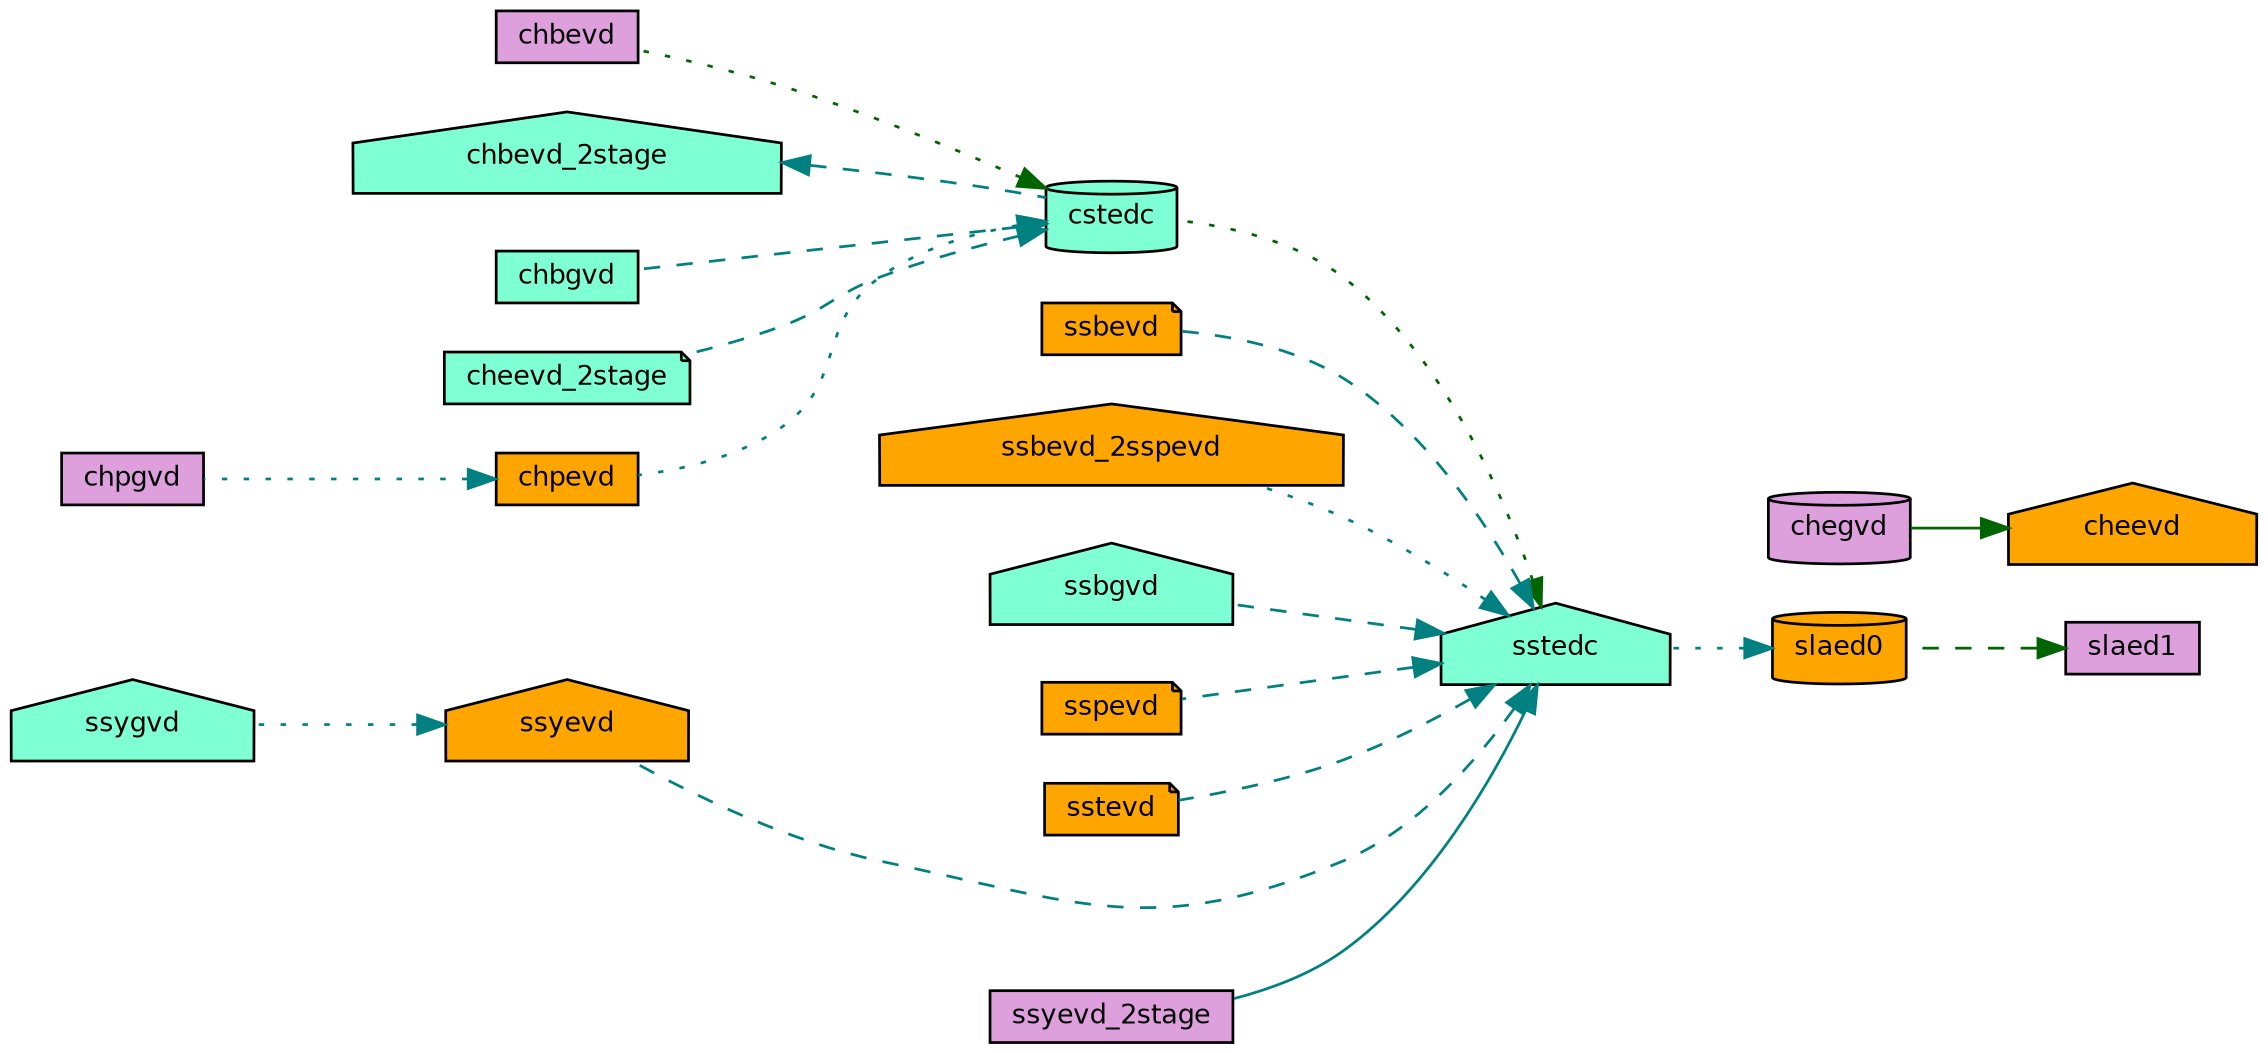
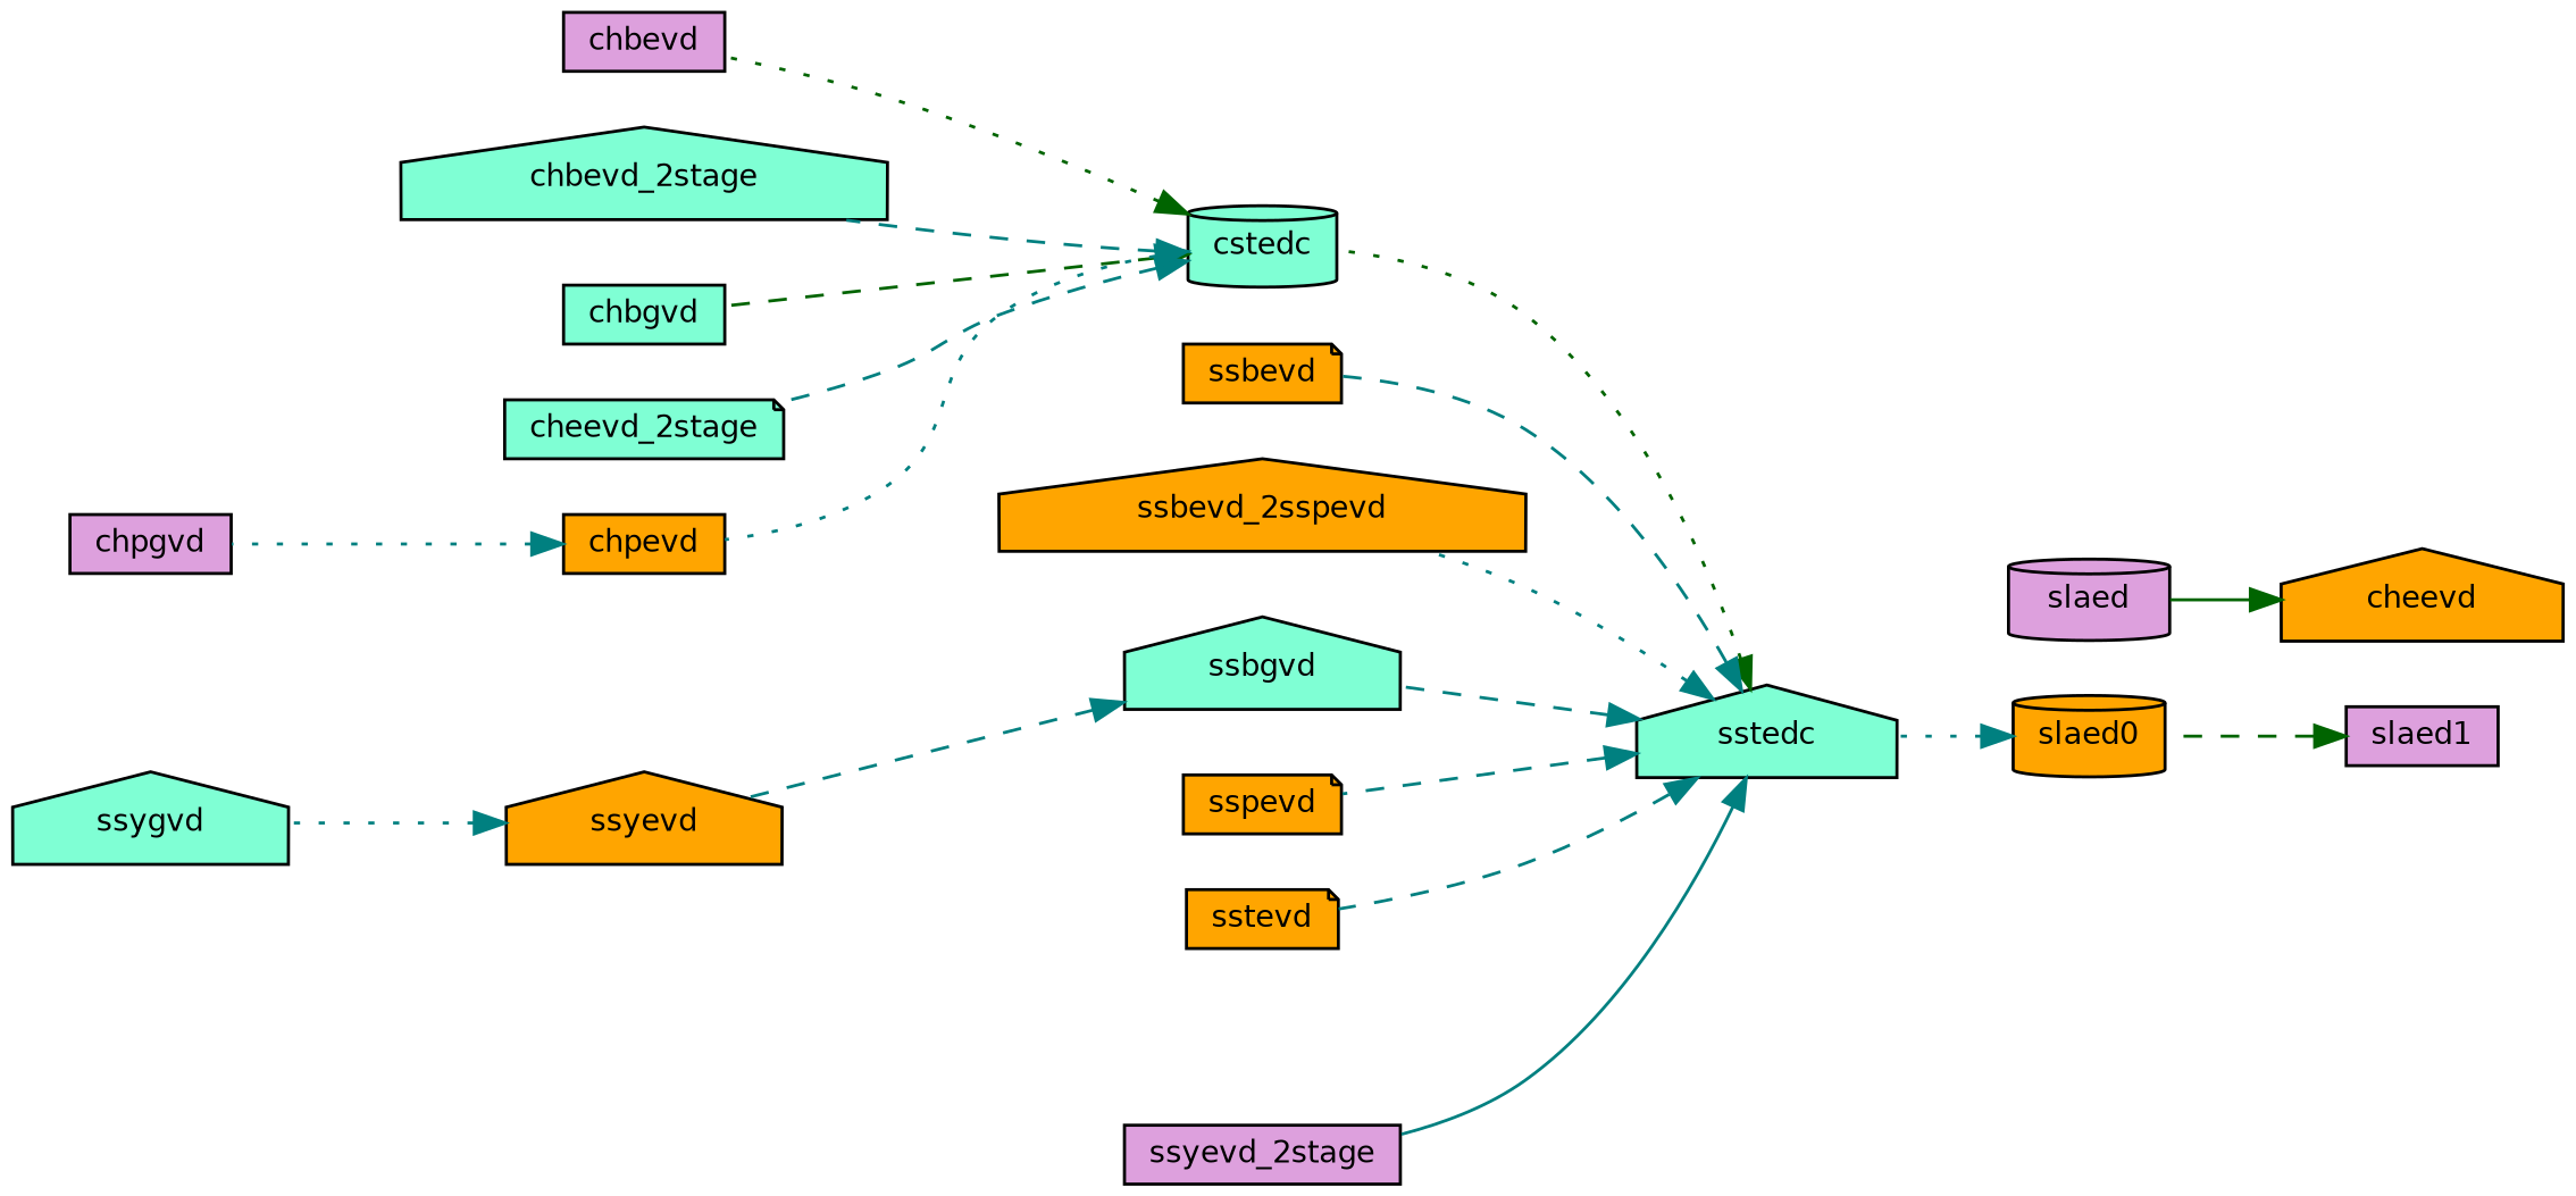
  digraph {
    rankdir=RL
    node [color=black fillcolor=orange fontname=Helvetica fontsize=10 shape=house style=filled]
    edge [color=teal dir=back fontname=Helvetica fontsize=10 labelfontname=Helvetica labelfontsize=10 style=dashed]
    n1 [fillcolor=plum fontcolor=black height=0.2 label=slaed1 shape=box width=0.4]
    n2 [height=0.2 label=slaed0 shape=cylinder width=0.4]
    n3 [fillcolor=aquamarine height=0.2 label=sstedc width=0.4]
    n4 [fillcolor=aquamarine height=0.2 label=cstedc shape=cylinder width=0.4]
    n5 [height=0.2 label=ssbevd shape=note width=0.4]
    n6 [height=0.2 label=ssbevd_2sspevd width=0.4]
    n7 [fillcolor=aquamarine height=0.2 label=ssbgvd width=0.4]
    n8 [height=0.2 label=sspevd shape=note width=0.4]
    n9 [height=0.2 label=sstevd shape=note width=0.4]
    n10 [height=0.2 label=ssyevd width=0.4]
    n11 [fillcolor=plum height=0.2 label=ssyevd_2stage shape=box width=0.4]
    n12 [fillcolor=plum height=0.2 label=chbevd shape=box width=0.4]
    n13 [fillcolor=aquamarine height=0.2 label=chbevd_2stage width=0.4]
    n14 [fillcolor=aquamarine height=0.2 label=chbgvd shape=box width=0.4]
    n15 [fillcolor=aquamarine height=0.2 label=cheevd_2stage shape=note width=0.4]
    n16 [height=0.2 label=chpevd shape=box width=0.4]
    n17 [fillcolor=aquamarine height=0.2 label=ssygvd width=0.4]
    n18 [height=0.2 label=cheevd width=0.4]
-   n19 [fillcolor=plum height=0.2 label=chegvd shape=cylinder width=0.4]
+   n19 [fillcolor=plum height=0.2 label=slaed shape=cylinder width=0.4]
    n20 [fillcolor=plum height=0.2 label=chpgvd shape=box width=0.4]
    n1 -> n2 [color=darkgreen]
    n2 -> n3 [style=dotted]
    n3 -> n4 [color=darkgreen style=dotted]
    n3 -> n5
    n3 -> n6 [style=dotted]
    n3 -> n7
    n3 -> n8
    n3 -> n9
-   n3 -> n10
+   n7 -> n10
    n3 -> n11 [style=solid]
    n4 -> n12 [color=darkgreen style=dotted]
-   n13 -> n4
-   n4 -> n14
+   n4 -> n13
+   n4 -> n14 [color=darkgreen]
    n4 -> n15
    n4 -> n16 [style=dotted]
    n10 -> n17 [style=dotted]
    n16 -> n20 [style=dotted]
    n18 -> n19 [color=darkgreen style=solid]
  }
